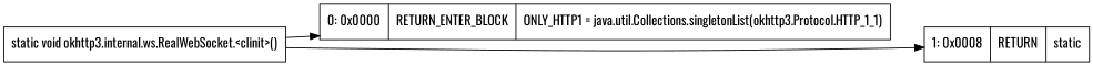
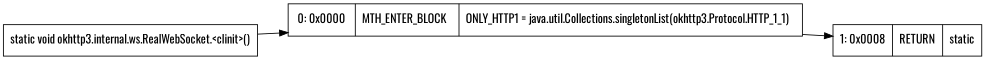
  digraph {
    fontname=Oswald
    rankdir=LR
    node [fontname=Oswald shape=record]
    edge [fontname=Oswald]
-   n1 [label="{0\:\ 0x0000|RETURN_ENTER_BLOCK\l|ONLY_HTTP1 = java.util.Collections.singletonList(okhttp3.Protocol.HTTP_1_1)\l}"]
+   n1 [label="{0\:\ 0x0000|MTH_ENTER_BLOCK\l|ONLY_HTTP1 = java.util.Collections.singletonList(okhttp3.Protocol.HTTP_1_1)\l}"]
    n2 [label="{1\:\ 0x0008|RETURN\l|static\l}"]
    n3 [label="{static void okhttp3.internal.ws.RealWebSocket.\<clinit\>() }"]
-   n3 -> n2
+   n1 -> n2
    n3 -> n1
  }
